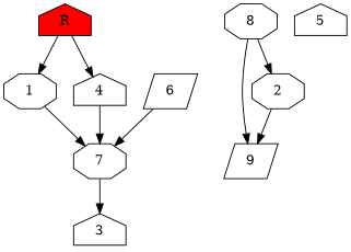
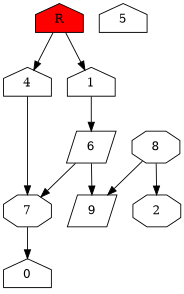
  digraph {
    node [shape=octagon]
-   1
+   1 [shape=house]
    7
-   3 [shape=house]
+   3 [shape=house label=0]
    9 [shape=parallelogram]
    2
    8
    4 [shape=house]
    5 [shape=house]
    6 [shape=parallelogram]
    R [fillcolor="#ff0000" shape=house style=filled]
-   1 -> 7
+   1 -> 6
    7 -> 3
-   2 -> 9
+   6 -> 9
    8 -> 9
    8 -> 2
    4 -> 7
    6 -> 7
    R -> 1
    R -> 4
  }
